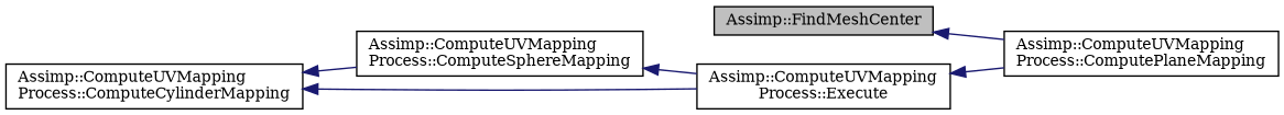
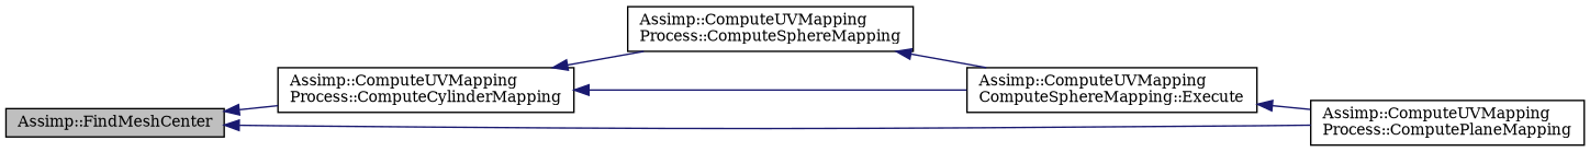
  digraph {
    fontname="DejaVu Serif"
    rankdir=LR
    node [color=black fillcolor=white fontname="DejaVu Serif" fontsize=10 shape=record style=filled]
    edge [color=midnightblue dir=back fontname="DejaVu Serif" fontsize=10 labelfontname=Helvetica labelfontsize=10 style=solid]
    n1 [fillcolor=grey75 fontcolor=black height=0.2 label="Assimp::FindMeshCenter" width=0.4]
    n2 [height=0.2 label="Assimp::ComputeUVMapping\lProcess::ComputeCylinderMapping" width=0.4]
    n3 [height=0.2 label="Assimp::ComputeUVMapping\lProcess::ComputePlaneMapping" width=0.4]
    n4 [height=0.2 label="Assimp::ComputeUVMapping\lProcess::ComputeSphereMapping" width=0.4]
-   n5 [height=0.2 label="Assimp::ComputeUVMapping\lProcess::Execute" width=0.4]
+   n5 [height=0.2 label="Assimp::ComputeUVMapping\lComputeSphereMapping::Execute" width=0.4]
+   n1 -> n2
    n1 -> n3
    n2 -> n4
    n2 -> n5
    n4 -> n5
    n5 -> n3
  }
